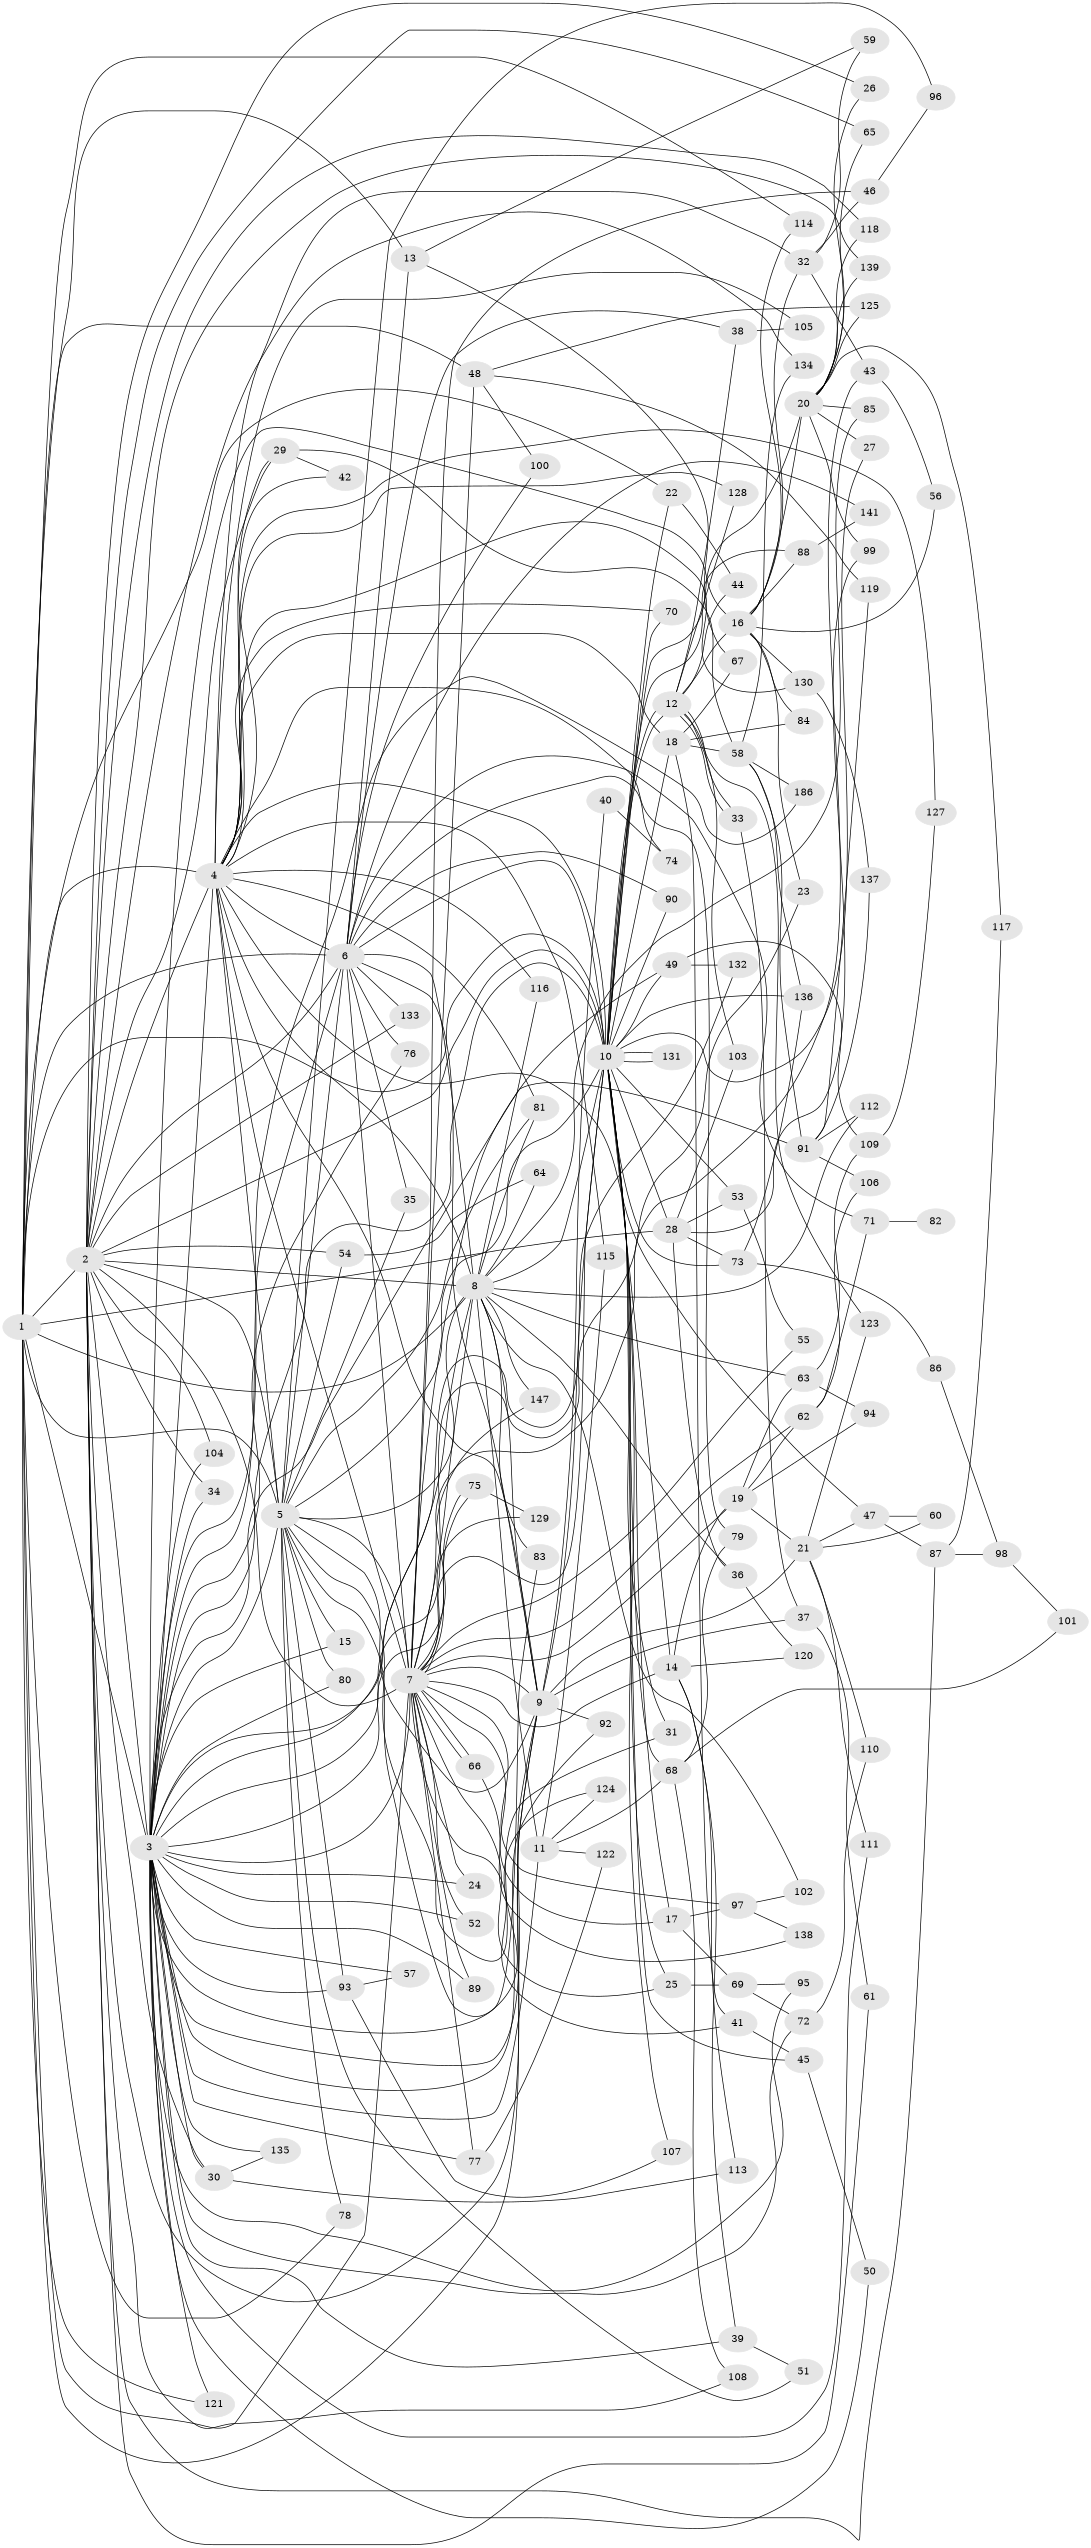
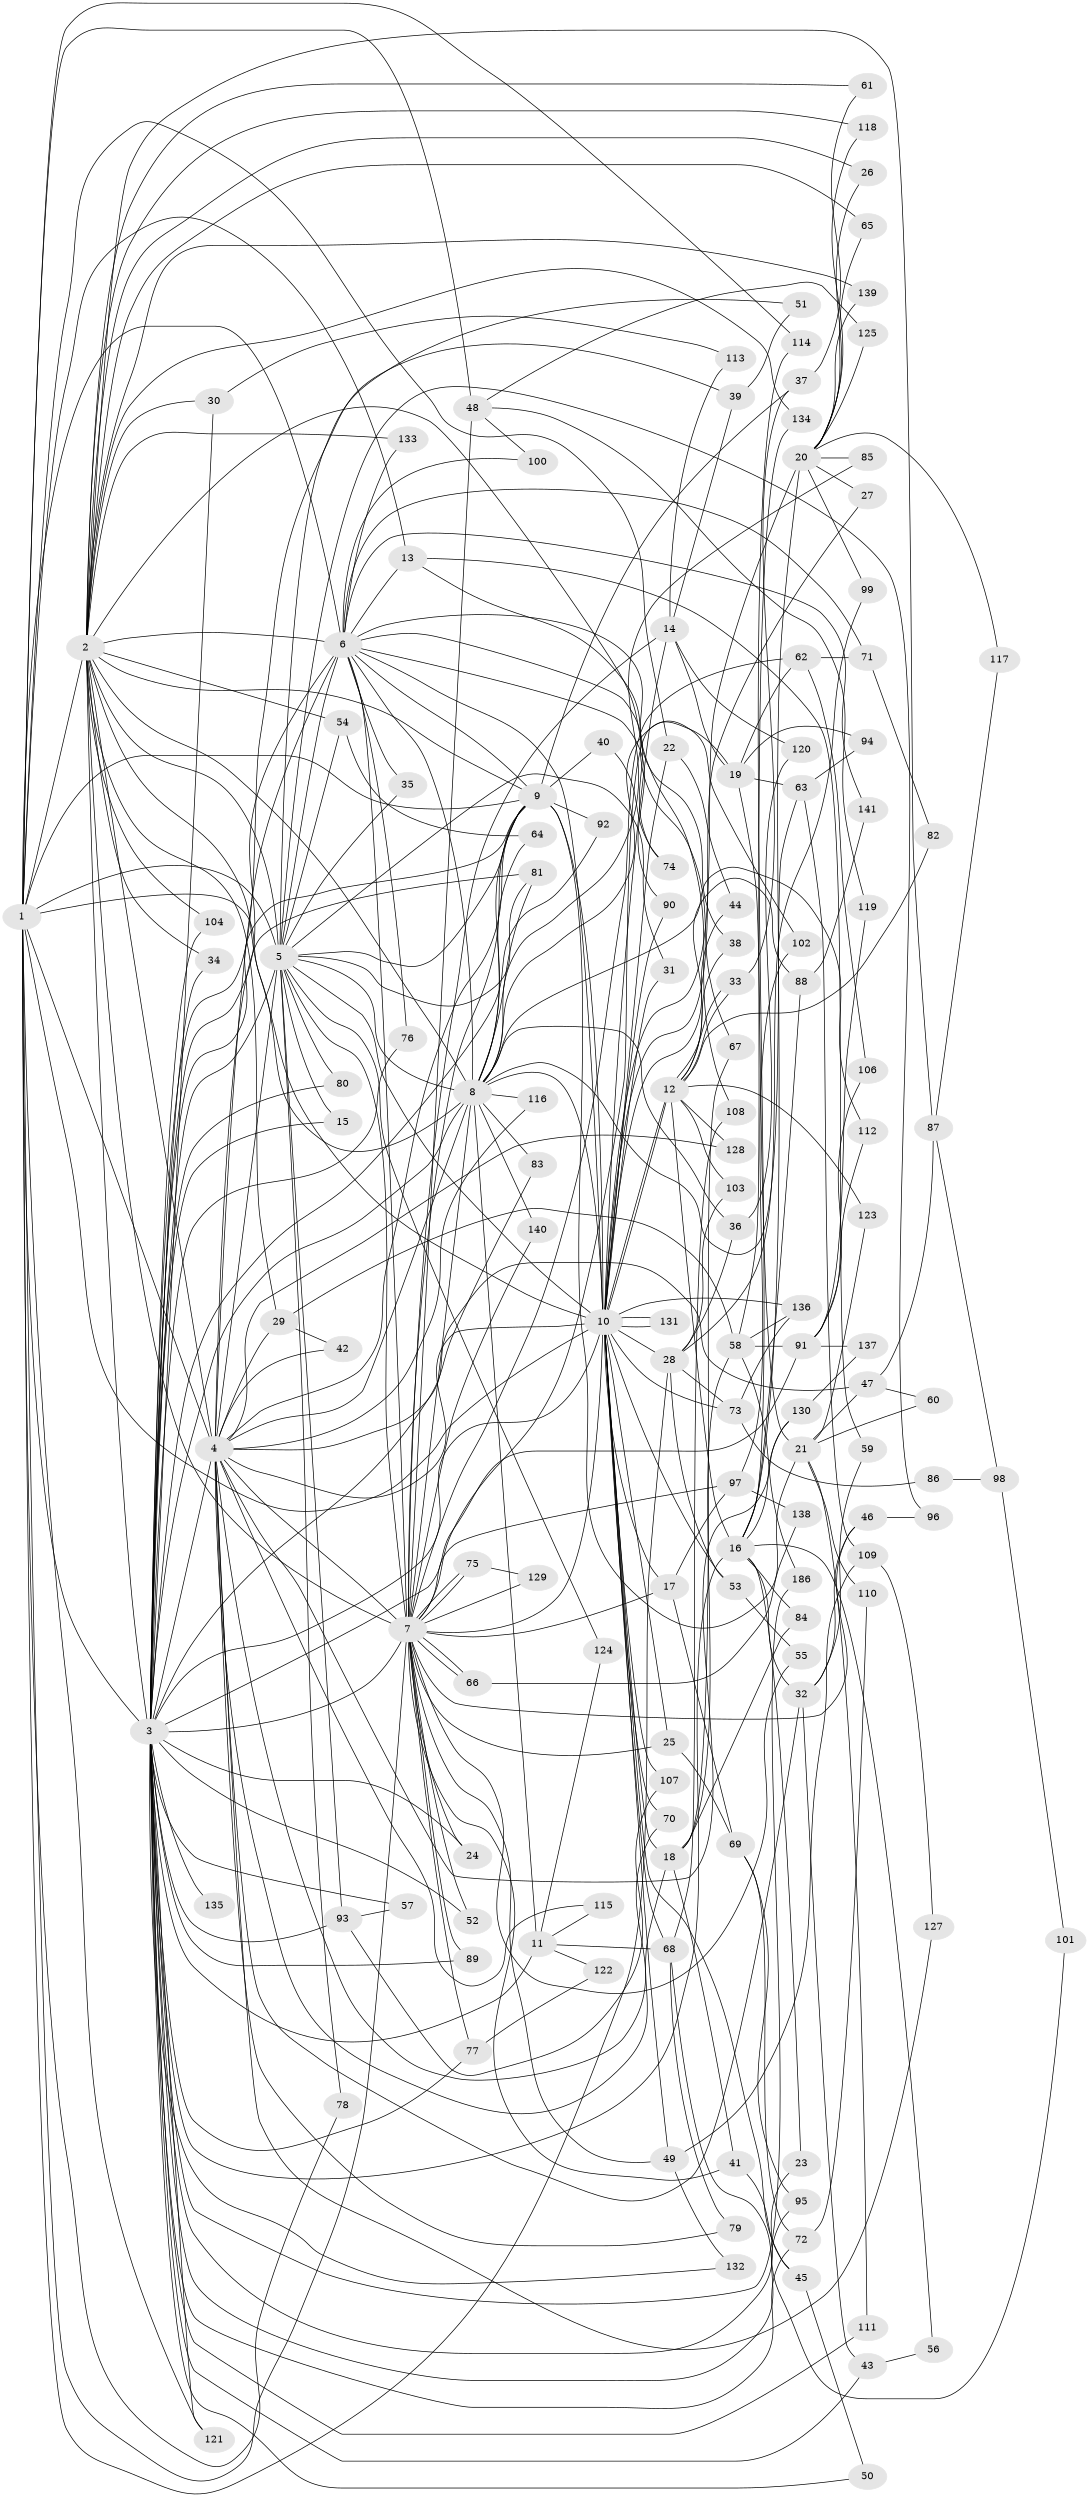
  graph {
    rankdir=LR
    node [color=gray90 style=filled]
    1
    2
    3
    4
    5
    6
    7
    8
    9
    10
    13
    22
    28
    48
    78
    114
    121
    26
    29
    30
    34
    54
    61
    65
    87
    104
    108
    118
    133
    134
    139
    11
    15
    16
    23
    24
    39
    43
    50
    52
    57
    72
    76
    77
    80
    83
    89
    91
    92
    93
    95
    111
    n53 [label=186]
    132
    135
    18
    32
    42
    47
    70
    79
-   105
    115
    116
    127
    128
    130
    81
    96
    31
    35
    51
    124
    38
    71
    74
    90
    100
    141
    14
    17
    19
    25
    41
    46
    49
    55
    62
    66
    75
    97
    129
-   140 [label=147]
+   140
    36
    63
    64
    85
    102
    112
    40
    21
    37
    12
    20
    27
    45
    53
    68
    73
    88
    107
    131
    136
    59
    67
    44
    103
    99
    125
    119
    58
    113
    117
    98
    122
    56
    84
    110
    106
    137
    60
    82
    120
    69
    94
    109
    138
    123
    33
    101
    86
    1 -- 2
    1 -- 3
    1 -- 4
    1 -- 5
    1 -- 6
    1 -- 7
    1 -- 8
    1 -- 9
    1 -- 10
    1 -- 13
    1 -- 22
    1 -- 28
    1 -- 48
    1 -- 78
    1 -- 114
    1 -- 121
    2 -- 3
    2 -- 4
    2 -- 5
    2 -- 6
    2 -- 7
    2 -- 8
    2 -- 9
    2 -- 10
    2 -- 26
    2 -- 29
    2 -- 30
    2 -- 34
    2 -- 54
    2 -- 61
    2 -- 65
    2 -- 87
    2 -- 104
    2 -- 108
    2 -- 118
    2 -- 133
    2 -- 134
    2 -- 139
    3 -- 4
    3 -- 5
    3 -- 6
    3 -- 7
    3 -- 8
    3 -- 9
    3 -- 10
    3 -- 121
    3 -- 30
    3 -- 34
    3 -- 104
    3 -- 11
    3 -- 15
    3 -- 16
    3 -- 23
    3 -- 24
    3 -- 39
    3 -- 43
    3 -- 50
    3 -- 52
    3 -- 57
    3 -- 72
    3 -- 76
    3 -- 77
    3 -- 80
    3 -- 83
    3 -- 89
    3 -- 91
    3 -- 92
    3 -- 93
    3 -- 95
    3 -- 111
    3 -- n53
    3 -- 132
    3 -- 135
    4 -- 5
    4 -- 6
    4 -- 7
    4 -- 8
    4 -- 9
    4 -- 10
    4 -- 29
    4 -- 18
    4 -- 32
    4 -- 42
    4 -- 47
    4 -- 70
    4 -- 79
-   4 -- 105
    4 -- 115
    4 -- 116
    4 -- 127
    4 -- 128
    4 -- 130
    4 -- 81
    5 -- 6
    5 -- 7
    5 -- 8
    5 -- 9
    5 -- 10
    5 -- 78
    5 -- 54
    5 -- 15
    5 -- 80
    5 -- 93
    5 -- 81
    5 -- 96
    5 -- 31
    5 -- 35
    5 -- 51
    5 -- 124
    6 -- 7
    6 -- 8
    6 -- 9
    6 -- 10
    6 -- 13
    6 -- 133
    6 -- 76
    6 -- 35
    6 -- 38
    6 -- 71
    6 -- 74
    6 -- 90
    6 -- 100
    6 -- 141
    7 -- 8
    7 -- 9
    7 -- 10
    7 -- 48
    7 -- 24
    7 -- 52
    7 -- 77
    7 -- 89
    7 -- 14
    7 -- 17
    7 -- 19
    7 -- 25
    7 -- 41
    7 -- 46
    7 -- 49
    7 -- 55
    7 -- 62
    7 -- 66
    7 -- 66
    7 -- 75
    7 -- 75
    7 -- 97
    7 -- 129
    7 -- 140
    8 -- 9
    8 -- 10
    8 -- 11
    8 -- 83
    8 -- 116
    8 -- 81
    8 -- 140
    8 -- 36
    8 -- 63
    8 -- 64
    8 -- 85
    8 -- 102
    8 -- 112
    9 -- 10
    9 -- 92
    9 -- 40
    9 -- 21
    9 -- 37
    10 -- 22
    10 -- 28
    10 -- 18
    10 -- 70
    10 -- 31
    10 -- 90
    10 -- 14
    10 -- 17
    10 -- 25
    10 -- 49
    10 -- 12
    10 -- 12
    10 -- 20
    10 -- 27
    10 -- 45
    10 -- 53
    10 -- 68
    10 -- 73
    10 -- 88
    10 -- 107
    10 -- 131
    10 -- 131
    10 -- 136
    13 -- 59
    13 -- 67
    22 -- 44
    28 -- 36
    28 -- 53
    28 -- 73
    28 -- 103
    28 -- 99
    48 -- 100
    48 -- 125
    48 -- 119
    29 -- 42
    29 -- 58
-   30 -- 135
    30 -- 113
    54 -- 64
    87 -- 117
    87 -- 98
    11 -- 115
    11 -- 124
    11 -- 68
    11 -- 122
    16 -- 114
    16 -- 23
    16 -- 32
    16 -- 130
    16 -- 20
    16 -- 88
    16 -- 56
    16 -- 84
    39 -- 51
    43 -- 56
    72 -- 110
    77 -- 122
    91 -- 112
    91 -- 119
    91 -- 106
    91 -- 137
    93 -- 57
    93 -- 107
    18 -- 41
    18 -- 67
    18 -- 58
    18 -- 84
    32 -- 43
    32 -- 46
    32 -- 59
    47 -- 87
    47 -- 60
    130 -- 137
-   38 -- 105
    71 -- 82
    14 -- 39
    14 -- 19
    14 -- 113
    14 -- 120
    17 -- 97
    17 -- 69
    19 -- 62
    19 -- 63
    19 -- 21
    19 -- 94
    25 -- 69
    41 -- 45
    46 -- 96
    49 -- 132
    49 -- 109
    62 -- 71
    62 -- 106
    66 -- 138
    75 -- 129
    97 -- 102
    97 -- 138
    36 -- 120
    63 -- 94
    63 -- 109
    40 -- 74
    21 -- 111
    21 -- 47
    21 -- 110
    21 -- 60
    21 -- 123
    37 -- 61
    12 -- 16
    12 -- 128
    12 -- 38
    12 -- 44
    12 -- 103
+   12 -- 82
    12 -- 123
    12 -- 33
    12 -- 33
    20 -- 26
    20 -- 65
    20 -- 118
    20 -- 139
    20 -- 85
    20 -- 27
    20 -- 99
    20 -- 125
    20 -- 117
    45 -- 50
    53 -- 55
    68 -- 108
    68 -- 79
    68 -- 101
    73 -- 136
    73 -- 86
    88 -- 141
    58 -- 134
    58 -- 91
    58 -- n53
    58 -- 136
    98 -- 101
    69 -- 72
    69 -- 95
    109 -- 127
    33 -- 37
    86 -- 98
  }
